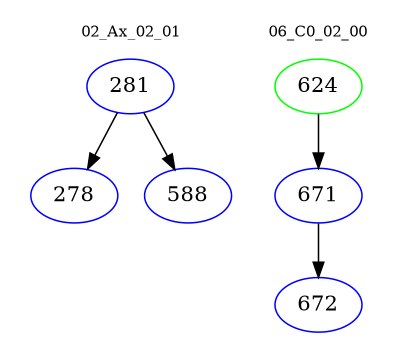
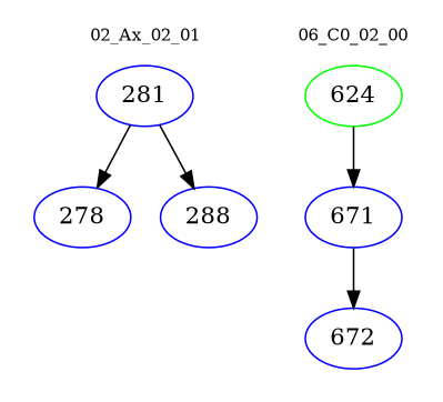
  digraph {
    node [color=blue]
    edge [color=black]
    n1 [label=281]
    n2 [label=278]
-   n3 [label=588]
+   n3 [label=288]
    n4 [label=671]
    n5 [color=green label=624]
    n6 [label=672]
    subgraph cluster_1 {
      color=white
      fontsize=10
      label="02_Ax_02_01"
      n1
      n2
      n3
    }
    subgraph cluster_2 {
      color=white
      fontsize=10
      label="06_C0_02_00"
      n4
      n5
      n6
    }
    n1 -> n2
    n1 -> n3
    n4 -> n6
    n5 -> n4
  }
